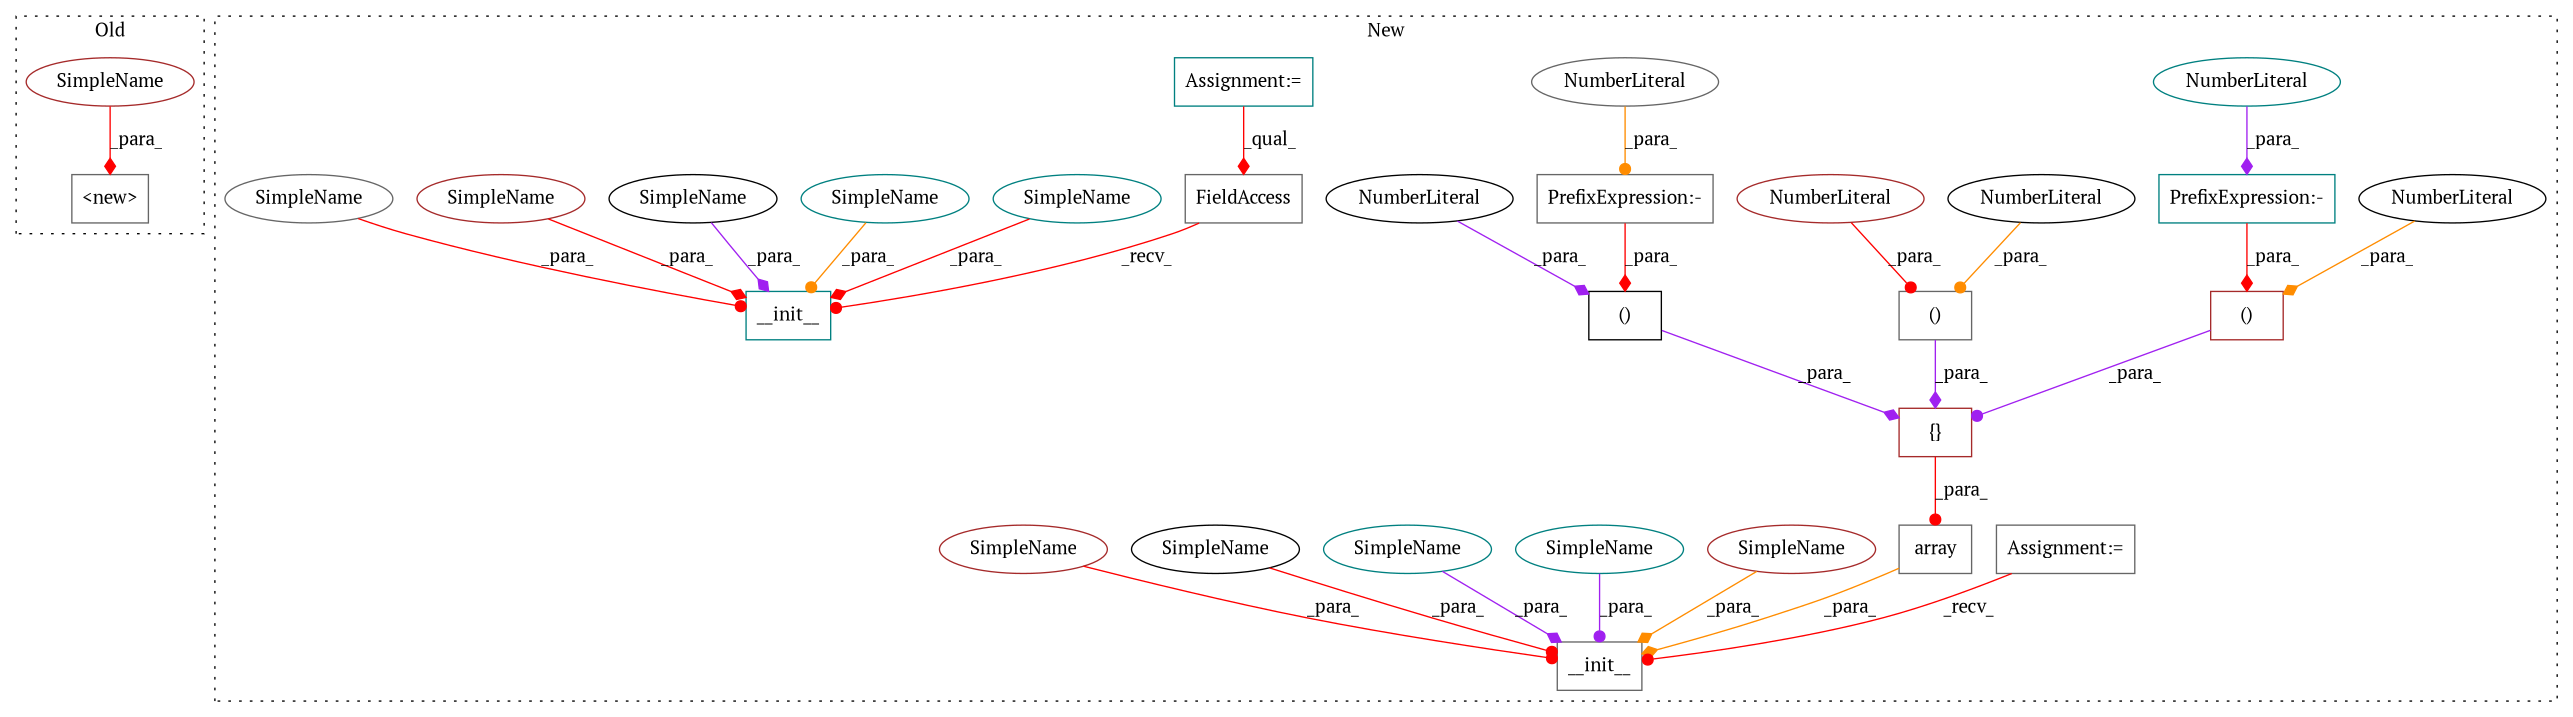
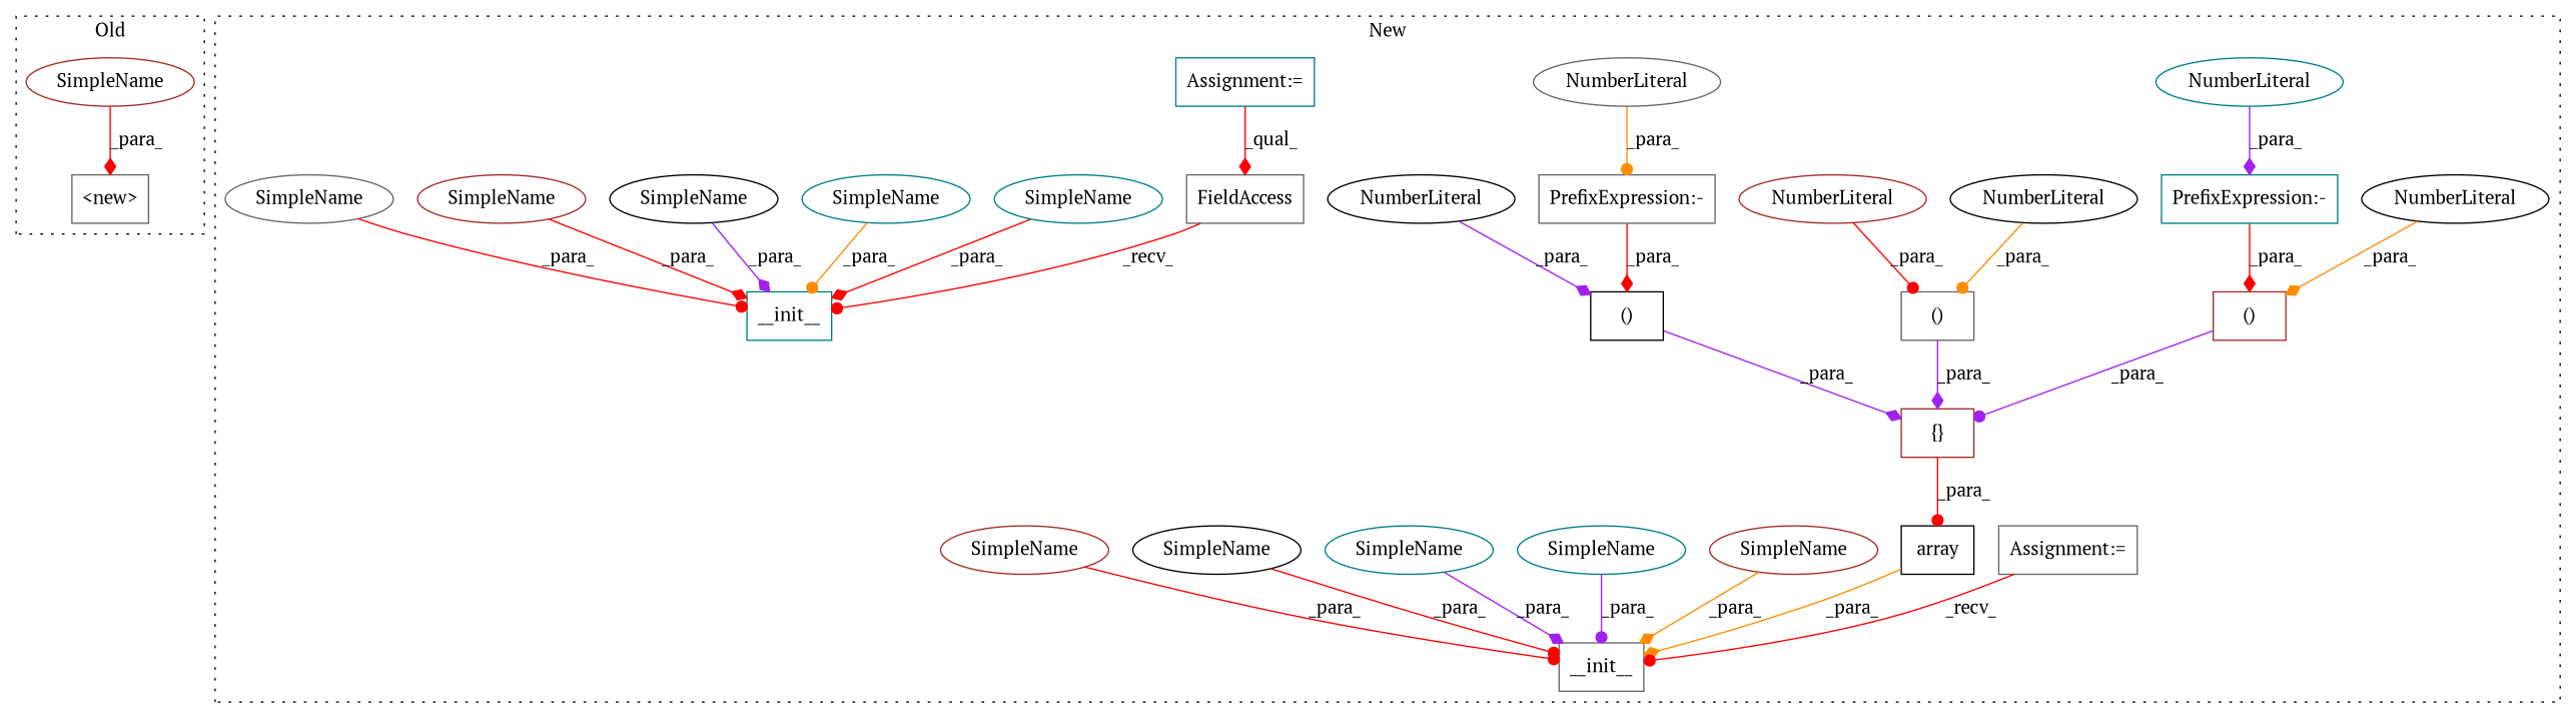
  digraph {
    fontname="PT Serif"
    node [a=42 l=4 s=5849 shape=ellipse color=gray40 fontname="PT Serif"]
    edge [color=red arrowhead=diamond fontname="PT Serif"]
    n1 [a=46 l="6,2" label="<new>" s="4882,4915" shape=box]
    n2 [label=SimpleName s=4911 color=brown]
-   n3 [a=32 l="6,1" label=array s="5828,5929" shape=box]
+   n3 [a=32 l="6,1" label=array s="5828,5929" shape=box color=black]
    n4 [a=4 l="6,2" label="{}" s="5843,5927" shape=box color=brown]
    n5 [a=106 l=22 label="()" shape=box color=brown]
    n6 [a=34 label=NumberLiteral s=5867 color=black]
    n7 [a=106 l=22 label="()" s=5878 shape=box color=black]
    n8 [a=34 label=NumberLiteral s=5896 color=black]
    n9 [a=106 l=20 label="()" s=5907 shape=box]
    n10 [a=34 label=NumberLiteral s=5923 color=brown]
    n11 [a=34 l=3 label=NumberLiteral s=5907 color=black]
    n12 [a=32 l="9,1" label=__init__ s="5743,5958" shape=box]
    n13 [a=32 l="9,1" label=__init__ s="5639,5710" shape=box color=teal]
    n14 [a=22 l=14 label=FieldAccess s=5624 shape=box]
    n15 [a=7 l=25 label="Assignment:=" s=5593 shape=box]
    n16 [a=38 l=1 label="PrefixExpression:-" s=5878 shape=box]
    n17 [a=34 label=NumberLiteral s=5879]
    n18 [a=38 l=1 label="PrefixExpression:-" shape=box color=teal]
    n19 [a=34 label=NumberLiteral s=5850 color=teal]
    n20 [a=7 l=5 label="Assignment:=" s=5556 shape=box color=teal]
    n21 [l=15 label=SimpleName s=5669 color=teal]
    n22 [l=15 label=SimpleName s=5790 color=brown]
    n23 [l=11 label=SimpleName s=5937 color=teal]
    n24 [l=11 label=SimpleName s=5699 color=teal]
    n25 [l=13 label=SimpleName s=5776 color=teal]
    n26 [l=13 label=SimpleName s=5685 color=black]
    n27 [label=SimpleName s=5648 color=brown]
    n28 [label=SimpleName s=5752 color=black]
    n29 [l=15 label=SimpleName s=5806 color=brown]
    n30 [l=15 label=SimpleName s=5653]
    subgraph cluster_1 {
      label=Old
      style=dotted
      n1
      n2
    }
    subgraph cluster_2 {
      label=New
      style=dotted
      n3
      n4
      n5
      n6
      n7
      n8
      n9
      n10
      n11
      n12
      n13
      n14
      n15
      n16
      n17
      n18
      n19
      n20
      n21
      n22
      n23
      n24
      n25
      n26
      n27
      n28
      n29
      n30
    }
    n2 -> n1 [label=_para_]
    n3 -> n12 [label=_para_ color=darkorange]
    n4 -> n3 [label=_para_ arrowhead=dot]
    n5 -> n4 [label=_para_ color=purple arrowhead=dot]
    n6 -> n5 [label=_para_ color=darkorange]
    n7 -> n4 [label=_para_ color=purple]
    n8 -> n7 [label=_para_ color=purple]
    n9 -> n4 [label=_para_ color=purple]
    n10 -> n9 [label=_para_ arrowhead=dot]
    n11 -> n9 [label=_para_ color=darkorange arrowhead=dot]
    n14 -> n13 [label=_recv_ arrowhead=dot]
    n15 -> n12 [label=_recv_ arrowhead=dot]
    n16 -> n7 [label=_para_]
    n17 -> n16 [label=_para_ color=darkorange arrowhead=dot]
    n18 -> n5 [label=_para_]
    n19 -> n18 [label=_para_ color=purple]
    n20 -> n14 [label=_qual_]
    n21 -> n13 [label=_para_]
    n22 -> n12 [label=_para_ color=darkorange]
    n23 -> n12 [label=_para_ color=purple arrowhead=dot]
    n24 -> n13 [label=_para_ color=darkorange arrowhead=dot]
    n25 -> n12 [label=_para_ color=purple]
    n26 -> n13 [label=_para_ color=purple]
    n27 -> n13 [label=_para_]
    n28 -> n12 [label=_para_ arrowhead=dot]
    n29 -> n12 [label=_para_ arrowhead=dot]
    n30 -> n13 [label=_para_ arrowhead=dot]
  }
